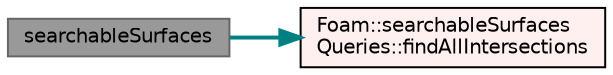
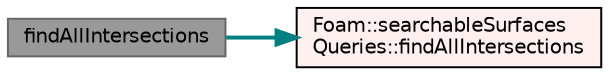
  digraph {
    rankdir=LR
    node [fontname=Helvetica fontsize=10 shape=box style=filled]
-   n1 [color=gray40 fillcolor=grey60 fontcolor=black height=0.2 label=searchableSurfaces width=0.4]
+   n1 [color=gray40 fillcolor=grey60 fontcolor=black height=0.2 label=findAllIntersections width=0.4]
    n2 [color=black fillcolor="#FFF0F0" height=0.2 label="Foam::searchableSurfaces\lQueries::findAllIntersections" width=0.4]
    n1 -> n2 [color=teal fontname=Helvetica fontsize=10 labelfontname=Helvetica labelfontsize=10 style=bold]
  }
